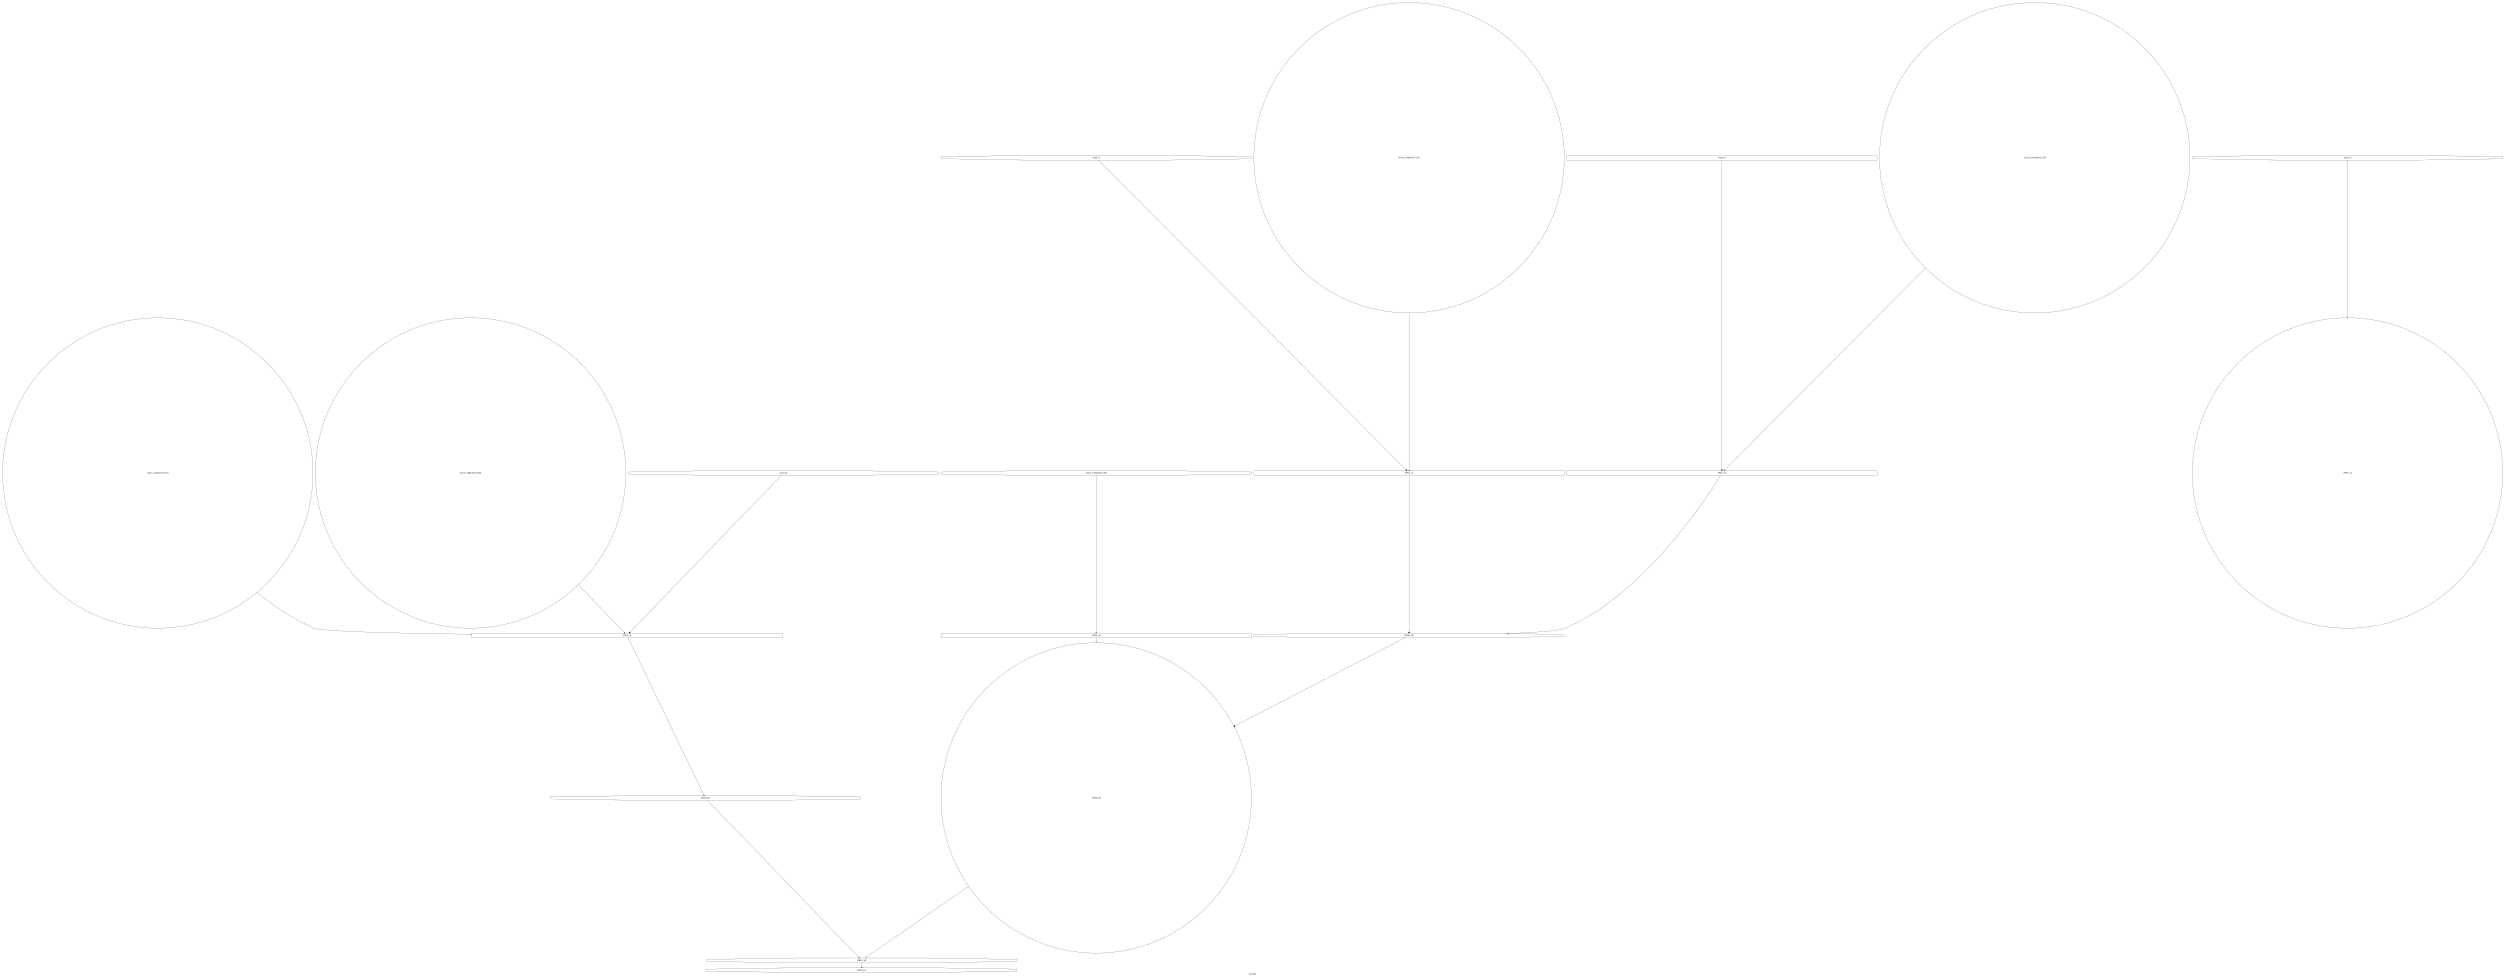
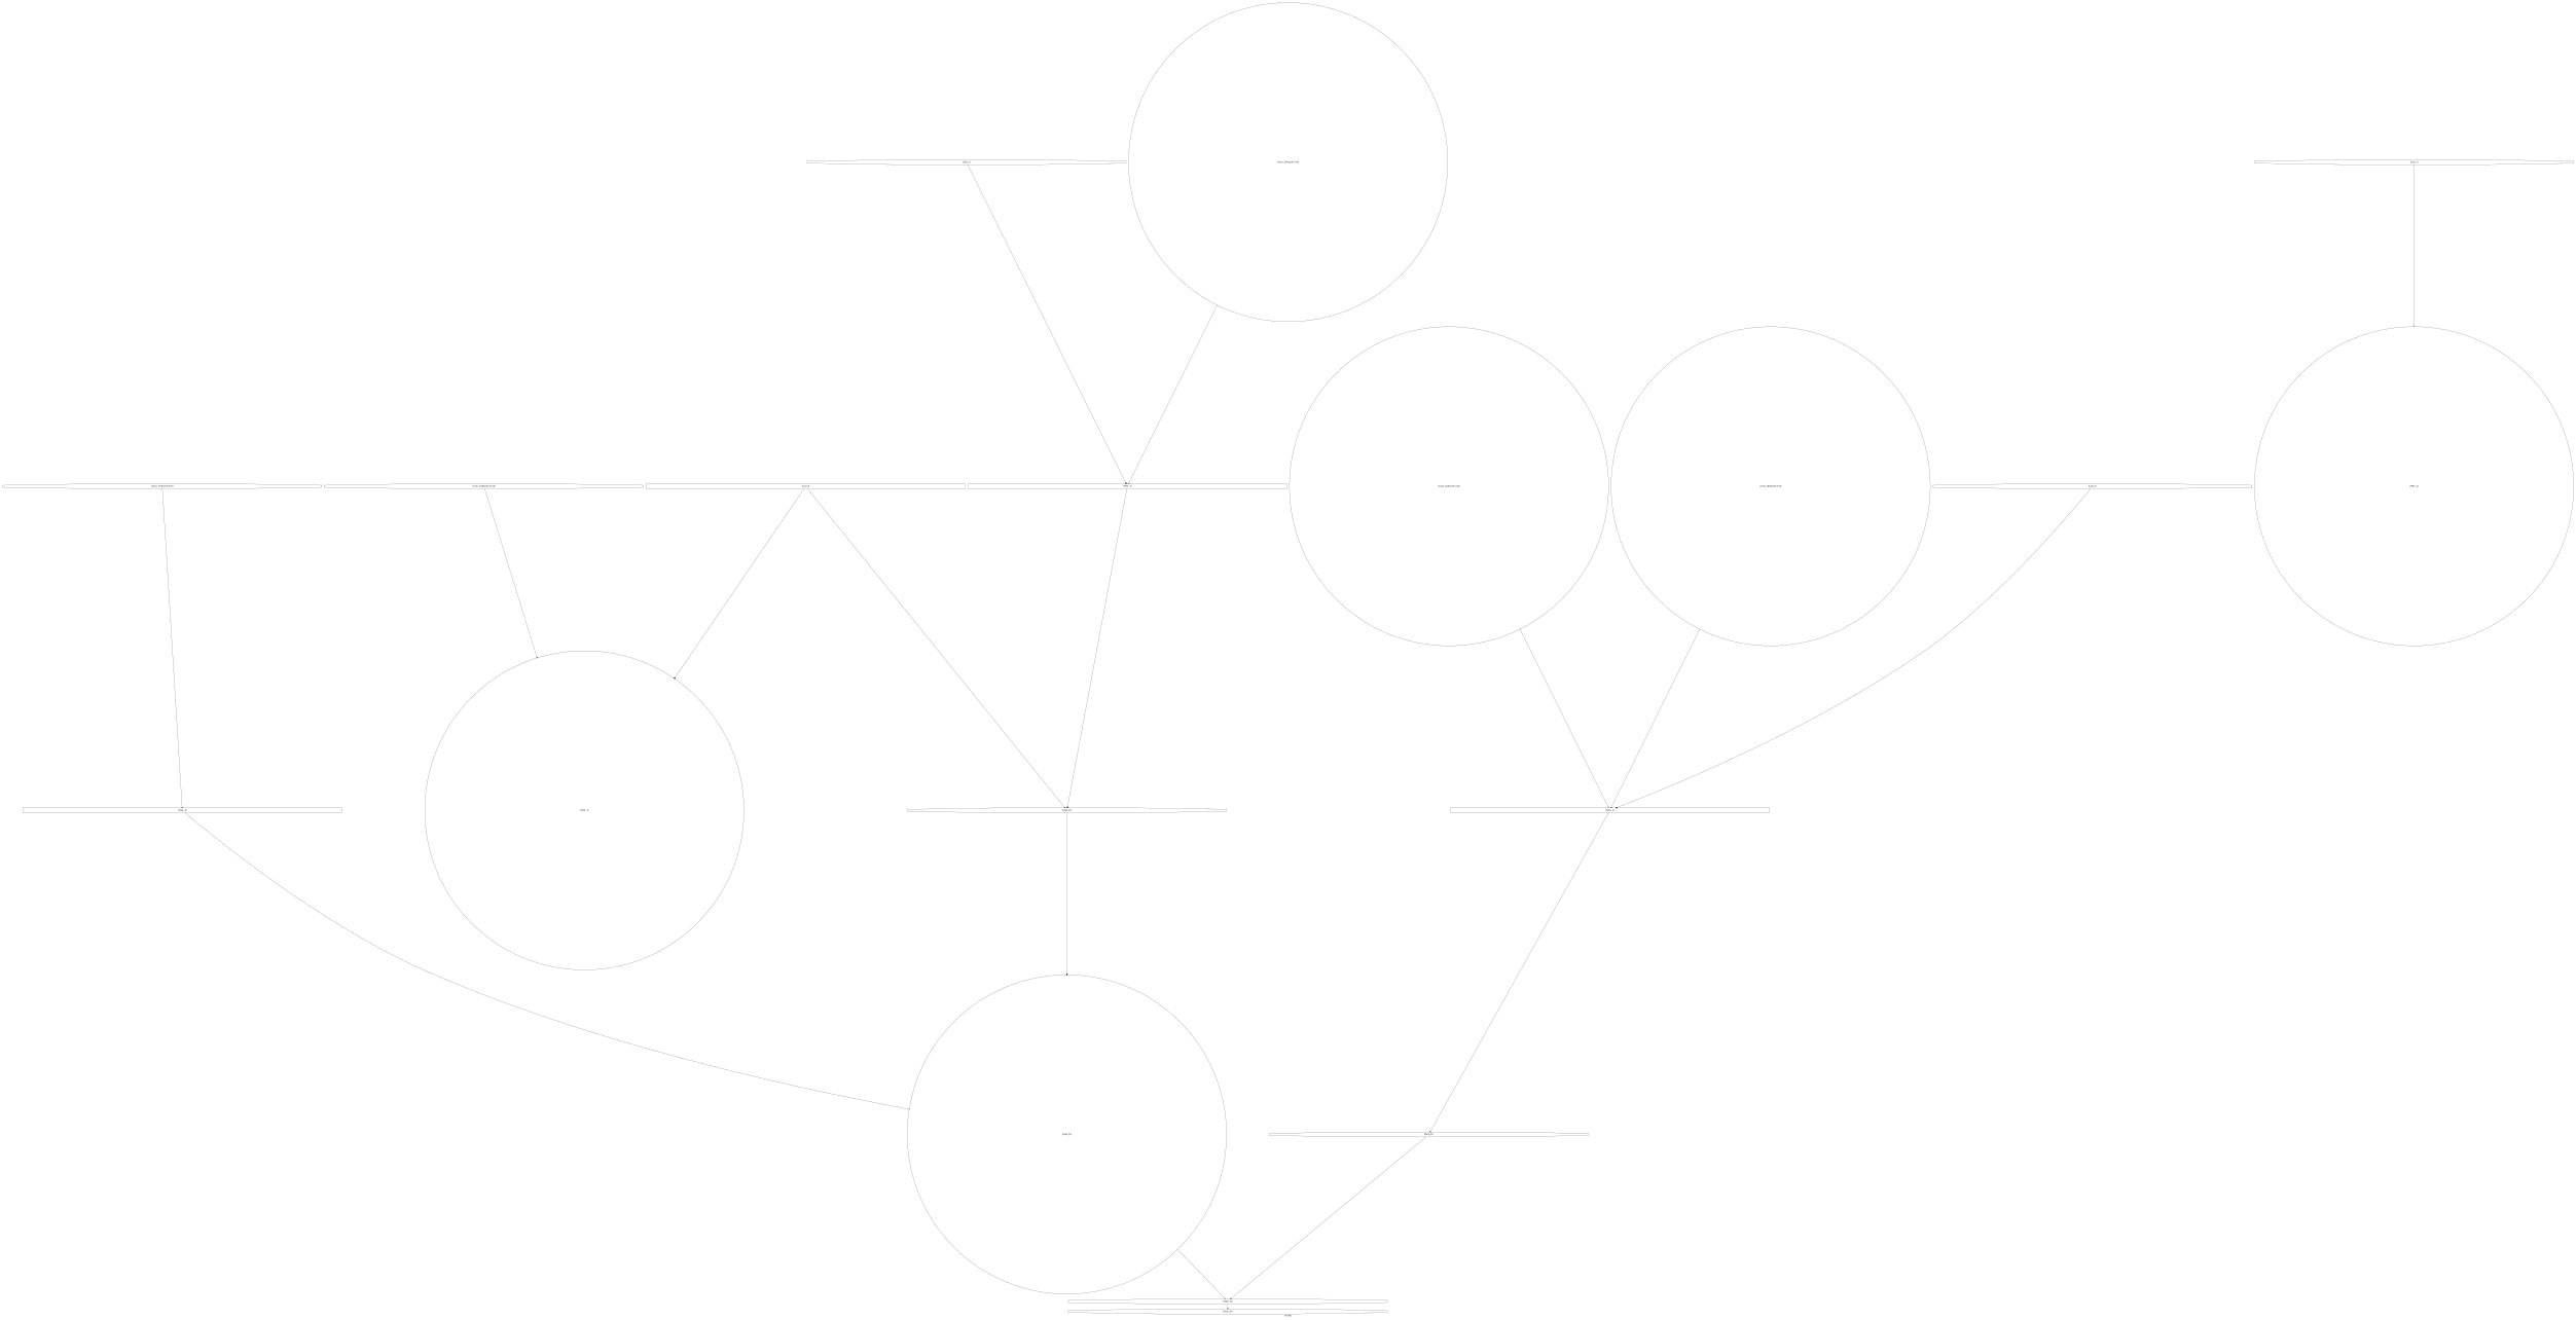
  strict digraph {
    fontname="IBM Plex Sans"
    label="for.body"
    node [fontname="IBM Plex Sans" opcode=FMUL shape=octagon]
    edge [arrowhead=tee driver=outPinA fontname="IBM Plex Sans" load=Any2Pins]
    n1 [label="{Load_0}" opcode=INPUT width=32]
    n2 [label="{FMUL_5}" shape=box width=32]
    n3 [label="{FADD_11}" opcode=FADD width=32]
    n4 [label="{Load_1}" opcode=INPUT width=32]
    n5 [label="{FMUL_6}" shape=circle width=32]
    n6 [label="{Load_2}" opcode=INPUT width=32]
    n7 [label="{FMUL_7}" shape=box width=32]
    n8 [label="{FADD_12}" opcode=FADD width=32]
    n9 [label="{FMUL_8}" shape=box width=32]
    n10 [label="{FADD_10}" opcode=FADD shape=circle width=32]
    n11 [label="{Load_4}" opcode=INPUT shape=box width=32]
-   n12 [label="{FMUL_9}" shape=box width=32]
+   n12 [label="{FMUL_9}" shape=circle width=32]
    n13 [label="{FADD_13}" opcode=FADD width=32]
    n14 [label="{Store_14}" opcode=OUTPUT width=32]
-   n15 [constVal=1 float32=11.00 label="{Const_15|float32=11.00}" opcode=CONST shape=circle width=32]
+   n15 [constVal=1 float32=11.00 label="{Const_15|float32=11.00}" opcode=CONST width=32]
    n16 [constVal=1 float32=3.00 label="{Const_16|float32=3.00}" opcode=CONST shape=circle width=32]
    n17 [constVal=1 float32=9.00 label="{Const_17|float32=9.00}" opcode=CONST width=32]
    n18 [constVal=1 float32=5.00 label="{Const_18|float32=5.00}" opcode=CONST shape=circle width=32]
    n19 [constVal=1 float32=7.00 label="{Const_19|float32=7.00}" opcode=CONST shape=circle width=32]
    n1 -> n2 [arrowhead=box]
    n2 -> n3
    n3 -> n13
    n4 -> n5 [arrowhead=onormal]
    n6 -> n7 [arrowhead=box]
    n7 -> n8 [arrowhead=box]
    n8 -> n10 [arrowhead=box]
    n9 -> n10 [arrowhead=onormal]
    n10 -> n13 [arrowhead=onormal]
    n11 -> n12 [arrowhead=box]
-   n12 -> n8
+   n11 -> n8
    n13 -> n14
    n15 -> n12
    n16 -> n2 [arrowhead=onormal]
    n17 -> n9
    n18 -> n2
    n19 -> n7
  }
